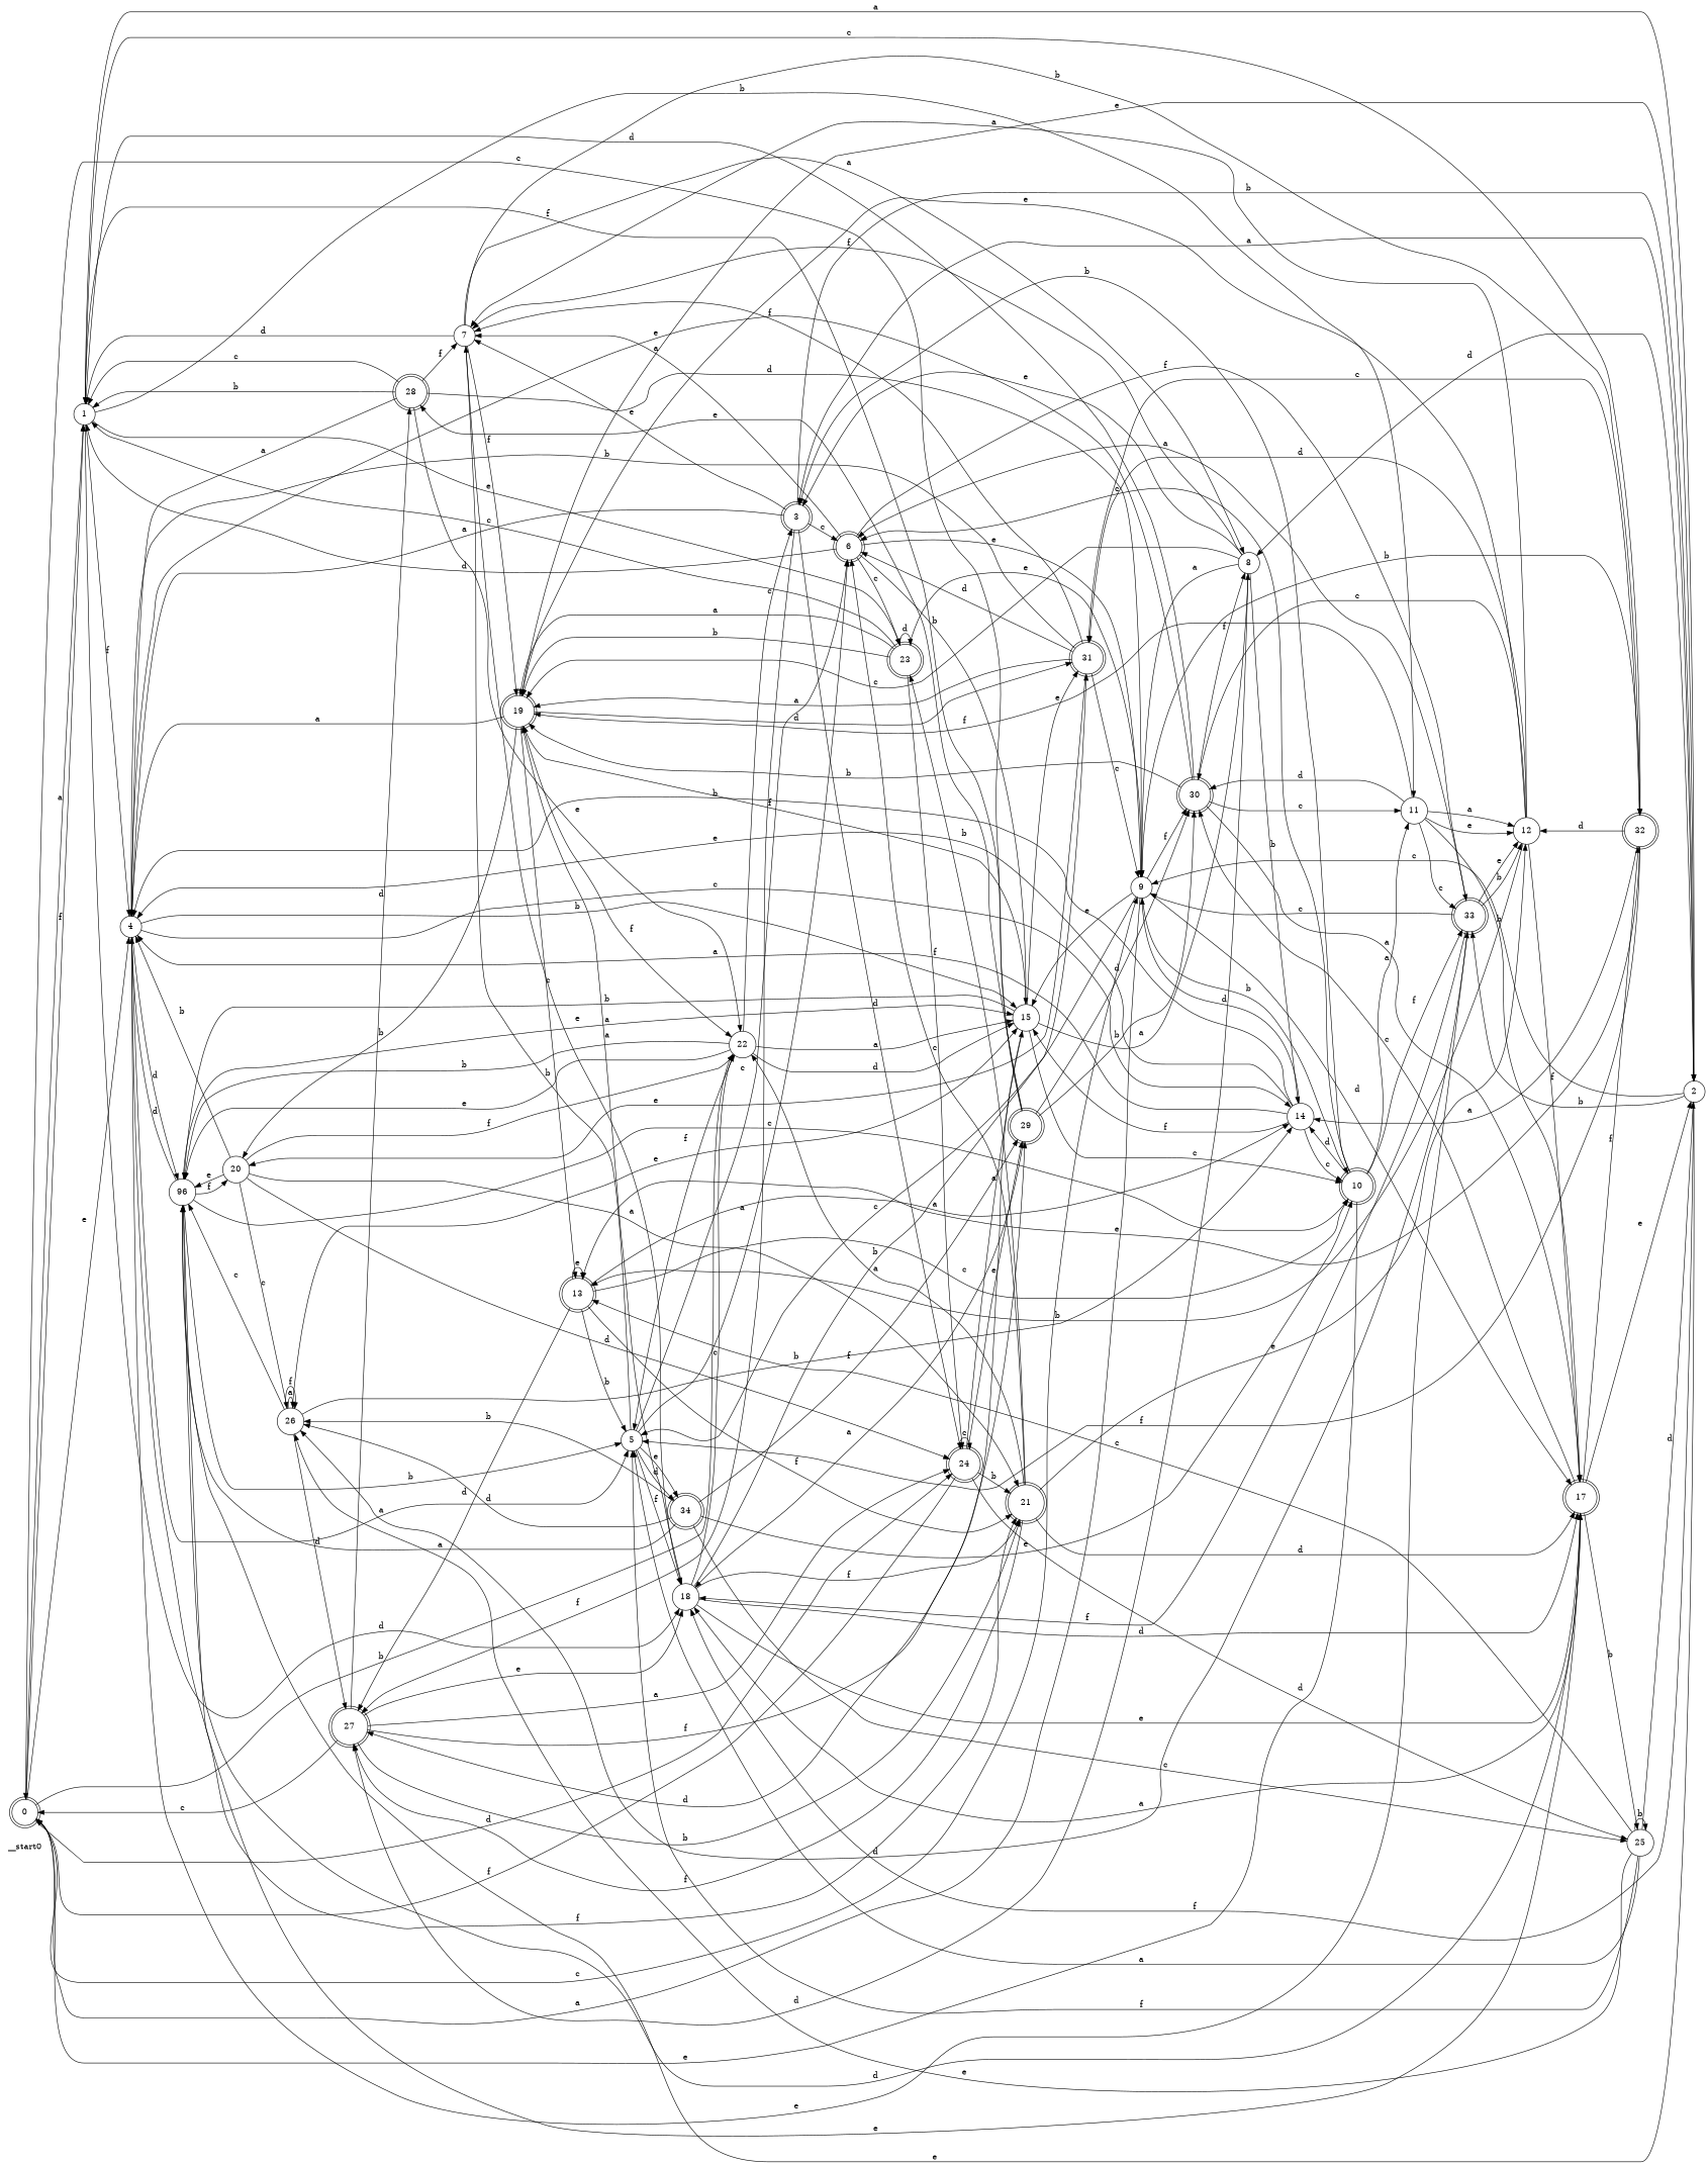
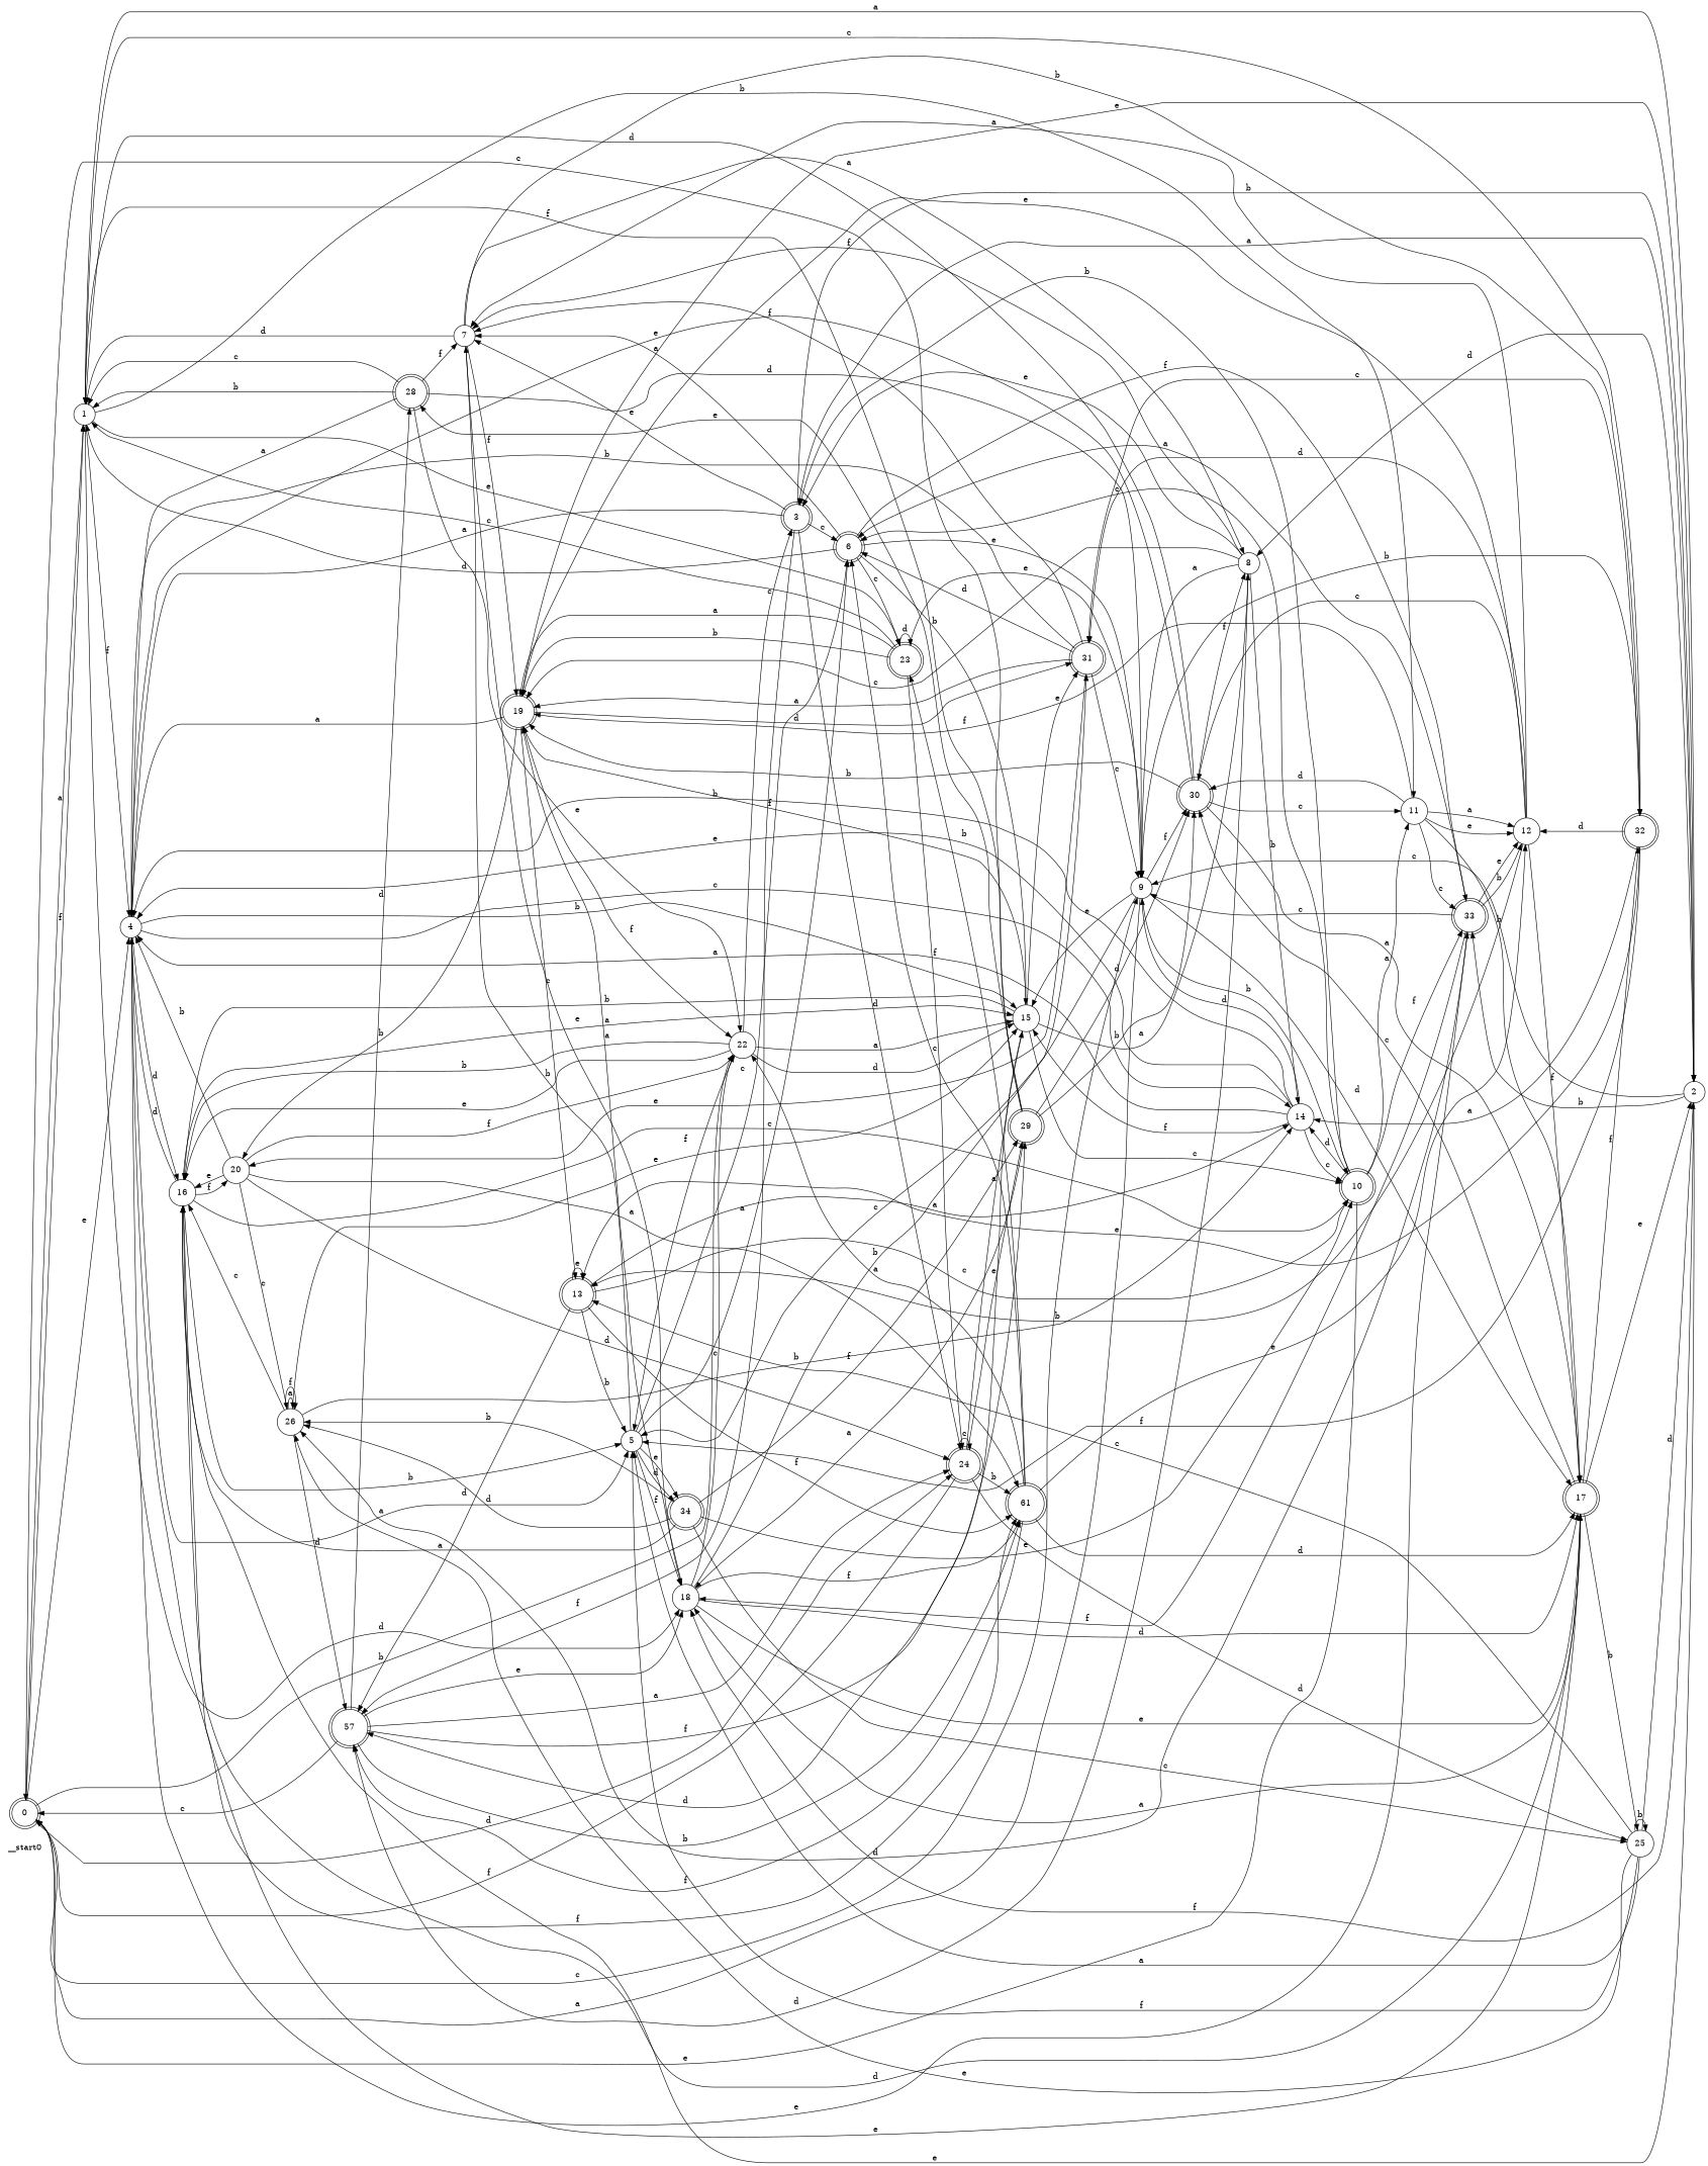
  digraph {
    rankdir=LR
    node [shape=doublecircle color=black fillcolor=white style="rounded,filled"]
    __start0 [shape=none color="" fillcolor="" style=""]
    n2 [label=0]
    n3 [label=1 shape=circle style=filled]
    n4 [label=4 shape=circle style=filled]
    n5 [label=9 shape=circle style=filled]
    n6 [label=22 shape=circle style=filled]
    n7 [label=24]
    n8 [label=2 shape=circle style=filled]
    n9 [label=11 shape=circle style=filled]
    n10 [label=18 shape=circle style=filled]
    n11 [label=23]
    n12 [label=32]
-   n13 [label=96 shape=circle style=filled]
+   n13 [label=16 shape=circle style=filled]
    n14 [label=33]
    n15 [label=5 shape=circle style=filled]
    n16 [label=14 shape=circle style=filled]
    n17 [label=15 shape=circle style=filled]
-   n18 [label=21]
+   n18 [label=61]
    n19 [label=10]
    n20 [label=17]
    n21 [label=30]
    n22 [label=3]
    n23 [label=25 shape=circle style=filled]
    n24 [label=29]
    n25 [label=8 shape=circle style=filled]
    n26 [label=19]
    n27 [label=12 shape=circle style=filled]
    n28 [label=31]
    n29 [label=13]
    n30 [label=6]
    n31 [label=7 shape=circle style=filled]
-   n32 [label=27]
+   n32 [label=57]
    n33 [label=20 shape=circle style=filled]
    n34 [label=26 shape=circle style=filled]
    n35 [label=28]
    n36 [label=34]
    n2 -> n3 [label=a]
    n2 -> n3 [label=f]
    n2 -> n4 [label=e]
    n2 -> n5 [label=c]
    n2 -> n6 [label=b]
    n2 -> n7 [label=d]
    n3 -> n4 [label=f]
    n3 -> n8 [label=a]
    n3 -> n9 [label=b]
    n3 -> n10 [label=d]
    n3 -> n11 [label=e]
    n3 -> n12 [label=c]
    n4 -> n13 [label=d]
    n4 -> n14 [label=e]
    n4 -> n15 [label=a]
    n4 -> n16 [label=c]
    n4 -> n17 [label=b]
    n4 -> n18 [label=f]
    n5 -> n2 [label=a]
    n5 -> n15 [label=c]
    n5 -> n17 [label=e]
    n5 -> n19 [label=b]
    n5 -> n20 [label=d]
    n5 -> n21 [label=f]
    n6 -> n13 [label=b]
    n6 -> n13 [label=e]
    n6 -> n15 [label=f]
    n6 -> n17 [label=a]
    n6 -> n17 [label=d]
    n6 -> n22 [label=c]
    n7 -> n2 [label=f]
    n7 -> n7 [label=c]
    n7 -> n17 [label=a]
    n7 -> n18 [label=b]
    n7 -> n23 [label=d]
    n7 -> n24 [label=e]
    n8 -> n5 [label=c]
    n8 -> n10 [label=f]
    n8 -> n13 [label=e]
    n8 -> n14 [label=b]
    n8 -> n22 [label=a]
    n8 -> n25 [label=d]
    n9 -> n14 [label=c]
    n9 -> n20 [label=b]
    n9 -> n21 [label=d]
    n9 -> n26 [label=f]
    n9 -> n27 [label=a]
    n9 -> n27 [label=e]
    n10 -> n6 [label=c]
    n10 -> n18 [label=f]
    n10 -> n20 [label=d]
    n10 -> n20 [label=e]
    n10 -> n26 [label=a]
    n10 -> n28 [label=b]
    n11 -> n3 [label=c]
    n11 -> n5 [label=e]
    n11 -> n7 [label=f]
    n11 -> n11 [label=d]
    n11 -> n26 [label=a]
    n11 -> n26 [label=b]
    n12 -> n5 [label=b]
    n12 -> n15 [label=f]
    n12 -> n16 [label=a]
    n12 -> n27 [label=d]
    n12 -> n28 [label=c]
    n12 -> n29 [label=e]
    n13 -> n4 [label=d]
    n13 -> n15 [label=b]
    n13 -> n17 [label=a]
    n13 -> n19 [label=c]
    n13 -> n20 [label=e]
    n13 -> n33 [label=f]
    n14 -> n5 [label=c]
    n14 -> n10 [label=f]
    n14 -> n27 [label=b]
    n14 -> n27 [label=e]
    n14 -> n30 [label=a]
    n14 -> n34 [label=d]
    n15 -> n10 [label=f]
    n15 -> n30 [label=a]
    n15 -> n30 [label=c]
    n15 -> n31 [label=b]
    n15 -> n36 [label=d]
    n15 -> n36 [label=e]
    n16 -> n4 [label=a]
    n16 -> n4 [label=b]
    n16 -> n4 [label=e]
    n16 -> n5 [label=d]
    n16 -> n17 [label=f]
    n16 -> n19 [label=c]
    n17 -> n13 [label=b]
    n17 -> n19 [label=c]
    n17 -> n25 [label=a]
    n17 -> n26 [label=f]
    n17 -> n28 [label=e]
    n17 -> n32 [label=d]
    n18 -> n6 [label=a]
    n18 -> n11 [label=b]
    n18 -> n20 [label=d]
    n18 -> n27 [label=e]
    n18 -> n30 [label=c]
    n18 -> n32 [label=f]
    n19 -> n2 [label=e]
    n19 -> n9 [label=a]
    n19 -> n14 [label=f]
    n19 -> n16 [label=d]
    n19 -> n22 [label=b]
    n19 -> n30 [label=c]
    n20 -> n8 [label=e]
    n20 -> n10 [label=a]
    n20 -> n12 [label=f]
    n20 -> n13 [label=d]
    n20 -> n21 [label=c]
    n20 -> n23 [label=b]
    n21 -> n3 [label=d]
    n21 -> n4 [label=e]
    n21 -> n9 [label=c]
    n21 -> n20 [label=a]
    n21 -> n25 [label=f]
    n21 -> n26 [label=b]
    n22 -> n4 [label=a]
    n22 -> n7 [label=d]
    n22 -> n8 [label=b]
    n22 -> n30 [label=c]
    n22 -> n31 [label=e]
    n22 -> n32 [label=f]
    n23 -> n8 [label=d]
    n23 -> n15 [label=a]
    n23 -> n15 [label=f]
    n23 -> n23 [label=b]
    n23 -> n29 [label=c]
    n23 -> n34 [label=e]
    n24 -> n2 [label=c]
    n24 -> n3 [label=f]
    n24 -> n10 [label=a]
    n24 -> n21 [label=b]
    n24 -> n21 [label=d]
    n24 -> n35 [label=e]
    n25 -> n5 [label=a]
    n25 -> n16 [label=b]
    n25 -> n22 [label=e]
    n25 -> n26 [label=c]
    n25 -> n31 [label=f]
    n25 -> n32 [label=d]
    n26 -> n4 [label=a]
    n26 -> n6 [label=f]
    n26 -> n8 [label=e]
    n26 -> n28 [label=d]
    n26 -> n29 [label=c]
    n26 -> n33 [label=b]
    n27 -> n20 [label=f]
    n27 -> n21 [label=c]
    n27 -> n26 [label=e]
    n27 -> n28 [label=d]
    n27 -> n29 [label=b]
    n27 -> n31 [label=a]
    n28 -> n4 [label=b]
    n28 -> n5 [label=c]
    n28 -> n26 [label=a]
    n28 -> n30 [label=d]
    n28 -> n31 [label=f]
    n28 -> n33 [label=e]
    n29 -> n15 [label=b]
    n29 -> n16 [label=a]
    n29 -> n18 [label=f]
    n29 -> n19 [label=c]
    n29 -> n29 [label=e]
    n29 -> n32 [label=d]
    n30 -> n3 [label=d]
    n30 -> n5 [label=e]
    n30 -> n11 [label=c]
    n30 -> n14 [label=f]
    n30 -> n17 [label=b]
    n30 -> n31 [label=a]
    n31 -> n3 [label=d]
    n31 -> n10 [label=e]
    n31 -> n12 [label=b]
    n31 -> n25 [label=a]
    n31 -> n26 [label=f]
    n32 -> n2 [label=c]
    n32 -> n7 [label=a]
    n32 -> n10 [label=e]
    n32 -> n18 [label=b]
    n32 -> n24 [label=f]
    n32 -> n35 [label=d]
    n33 -> n4 [label=b]
    n33 -> n6 [label=f]
    n33 -> n7 [label=d]
    n33 -> n13 [label=e]
    n33 -> n18 [label=a]
    n33 -> n34 [label=c]
    n34 -> n13 [label=c]
    n34 -> n16 [label=b]
    n34 -> n17 [label=e]
    n34 -> n32 [label=d]
    n34 -> n34 [label=a]
    n34 -> n34 [label=f]
    n35 -> n3 [label=b]
    n35 -> n3 [label=c]
    n35 -> n4 [label=a]
    n35 -> n5 [label=d]
    n35 -> n6 [label=e]
    n35 -> n31 [label=f]
    n36 -> n13 [label=a]
    n36 -> n19 [label=e]
    n36 -> n23 [label=c]
    n36 -> n24 [label=f]
    n36 -> n34 [label=b]
    n36 -> n34 [label=d]
  }
